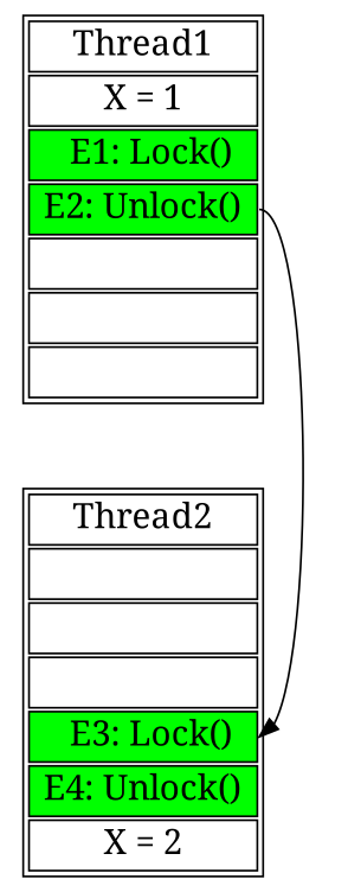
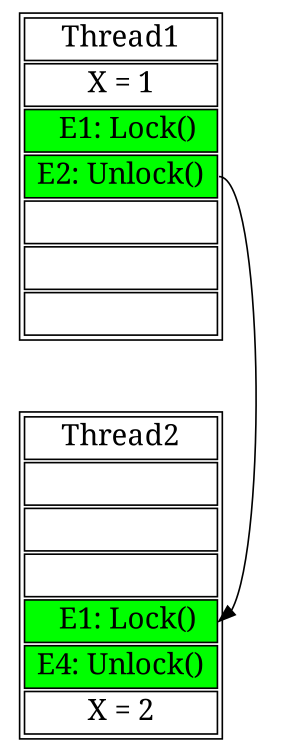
  digraph {
    rankdir=TB
    fontname="Noto Serif"
    node [fontname="Noto Serif" fontsize=18 labeljust=r rankdir=LR shape=plaintext]
    edge [color=white style=invis fontname="Noto Serif"]
    n1 [label=<<TABLE BGCOLOR="white">         <tr>  <td port="0"> Thread1 </td> </tr>        <tr>  <td> X = 1 </td> </tr>        <tr>  <td bgcolor="green" port="lock">   E1: Lock() </td> </tr>        <tr>  <td bgcolor="green" port="unlock"> E2: Unlock() </td> </tr>        <tr>  <td >   </td> </tr>        <tr>  <td >   </td> </tr>        <tr>  <td port="end">   </td> </tr>        </TABLE>>]
-   n2 [label=<<TABLE BGCOLOR="white">         <tr>  <td port="0"> Thread2 </td> </tr>        <tr>  <td >   </td> </tr>        <tr>  <td >   </td> </tr>        <tr>  <td >   </td> </tr>        <tr>  <td bgcolor="green" port="lock">   E3: Lock() </td> </tr>        <tr>  <td bgcolor="green" port="unlock"> E4: Unlock() </td> </tr>        <tr>  <td port="end"> X = 2 </td> </tr>        </TABLE>>]
+   n2 [label=<<TABLE BGCOLOR="white">         <tr>  <td port="0"> Thread2 </td> </tr>        <tr>  <td >   </td> </tr>        <tr>  <td >   </td> </tr>        <tr>  <td >   </td> </tr>        <tr>  <td bgcolor="green" port="lock">   E1: Lock() </td> </tr>        <tr>  <td bgcolor="green" port="unlock"> E4: Unlock() </td> </tr>        <tr>  <td port="end"> X = 2 </td> </tr>        </TABLE>>]
    n1 -> n2 [headport=end tailport=end]
    n1 -> n2 [headport=0 tailport=0]
    n1 -> n2 [headport=lock tailport=unlock color="" style=""]
  }
